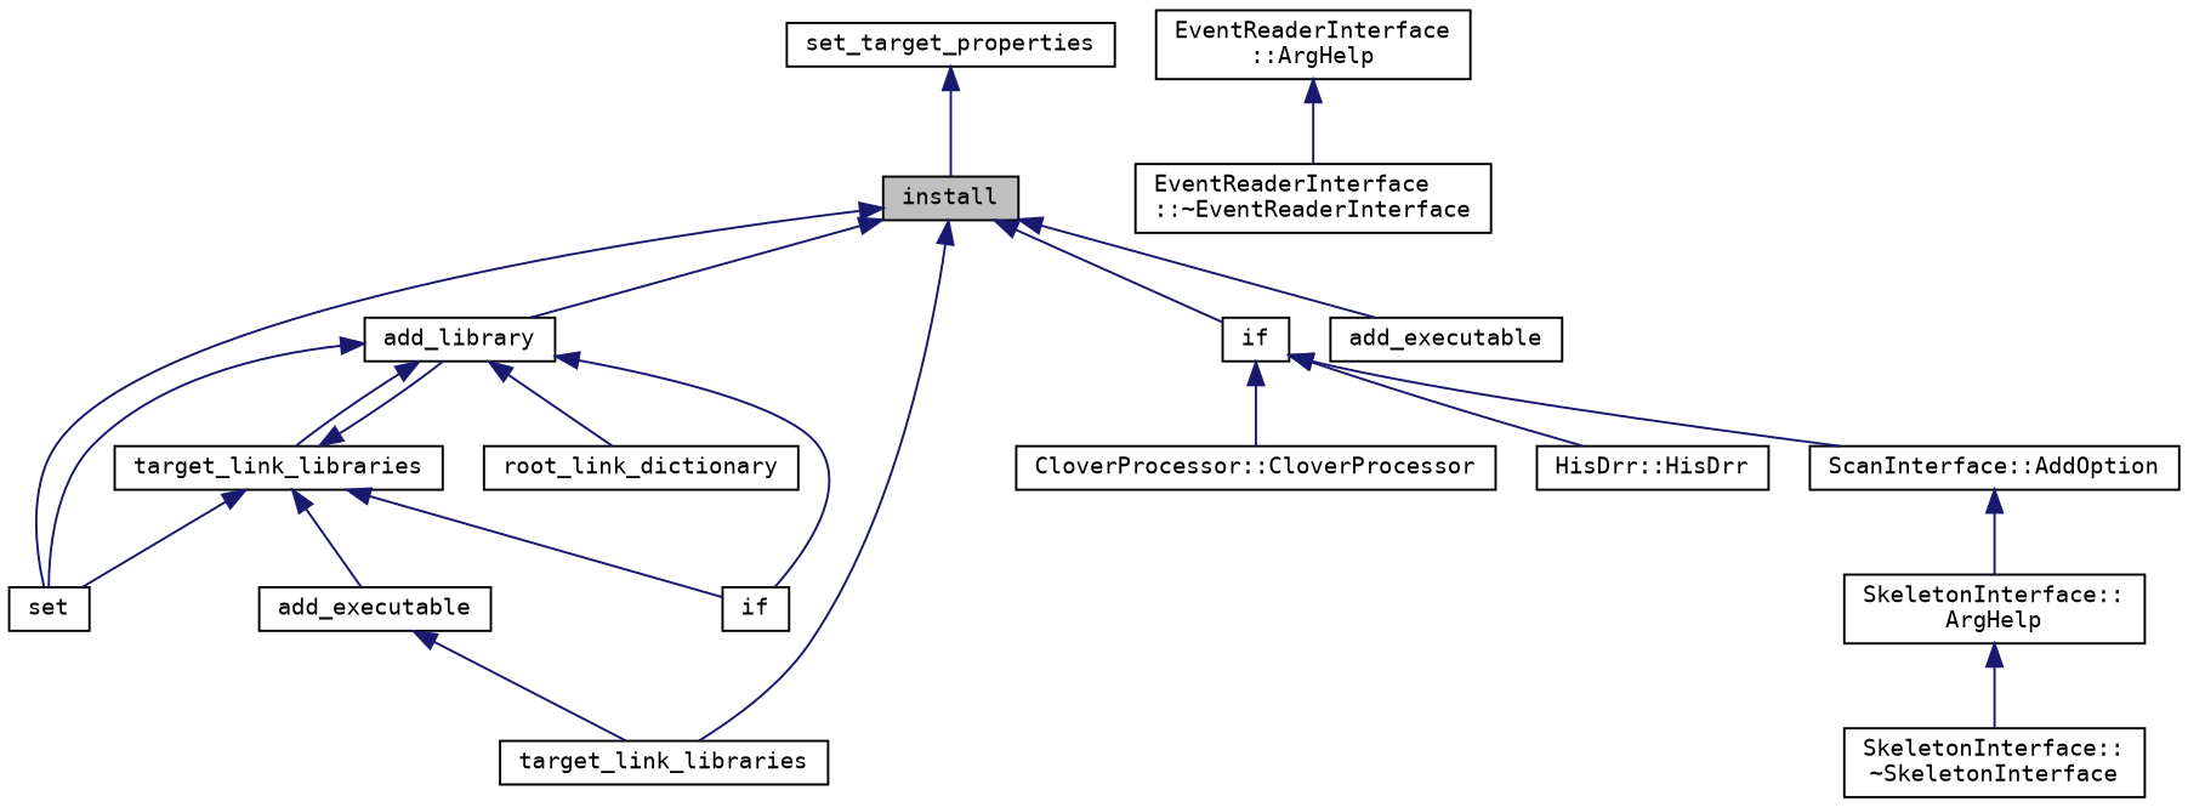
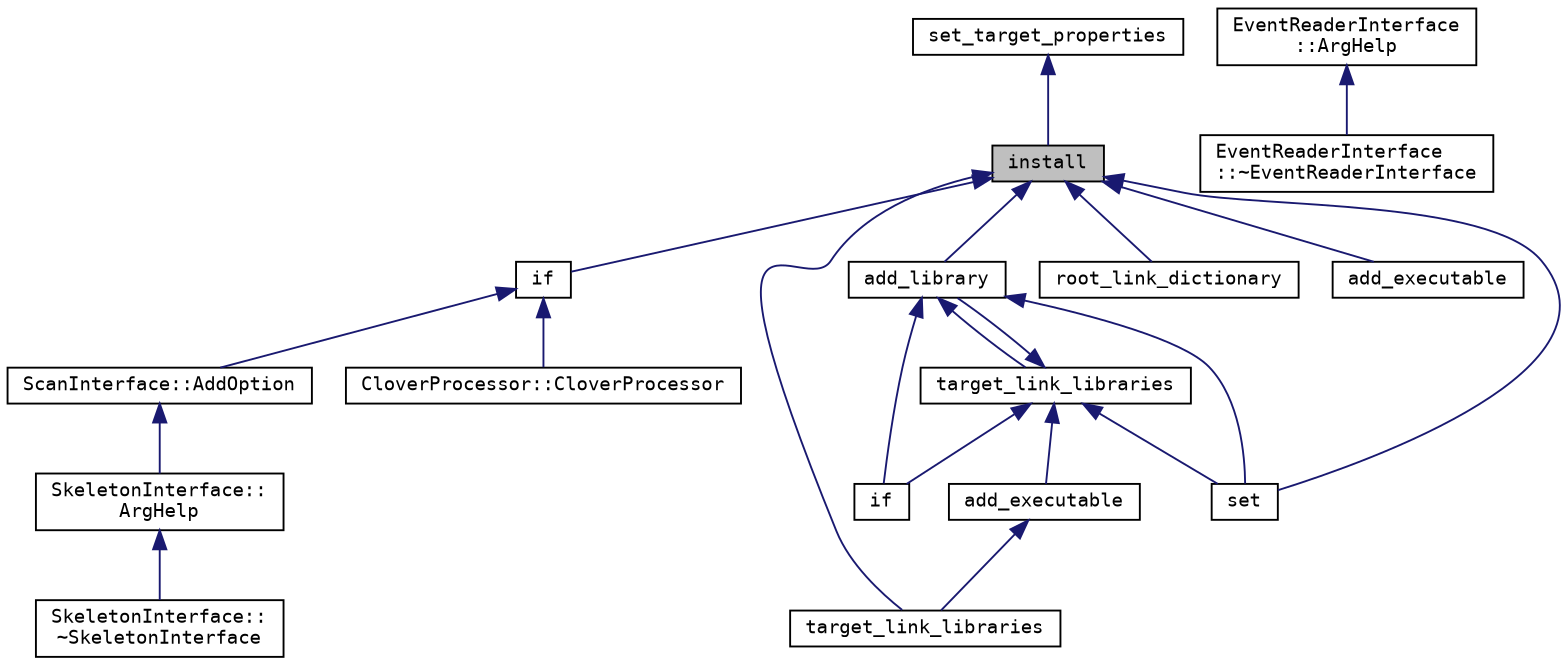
  digraph {
    fontname="DejaVu Sans Mono"
    rankdir=TB
    node [color=black fillcolor=white fontname="DejaVu Sans Mono" fontsize=10 shape=record style=filled]
    edge [color=midnightblue dir=back fontname="DejaVu Sans Mono" fontsize=10 labelfontname=Helvetica labelfontsize=10 style=solid]
    n1 [fillcolor=grey75 fontcolor=black height=0.2 label=install width=0.4]
    n2 [height=0.2 label=target_link_libraries width=0.4]
    n3 [height=0.2 label=if width=0.4]
    n4 [height=0.2 label=set width=0.4]
    n5 [height=0.2 label=root_link_dictionary width=0.4]
    n6 [height=0.2 label=add_executable width=0.4]
    n7 [height=0.2 label=add_library width=0.4]
    n8 [height=0.2 label=set_target_properties width=0.4]
    n9 [height=0.2 label="CloverProcessor::CloverProcessor" width=0.4]
-   n10 [height=0.2 label="HisDrr::HisDrr" width=0.4]
    n11 [height=0.2 label="ScanInterface::AddOption" width=0.4]
    n12 [height=0.2 label=target_link_libraries width=0.4]
    n13 [height=0.2 label=if width=0.4]
    n14 [height=0.2 label="SkeletonInterface::\lArgHelp" width=0.4]
    n15 [height=0.2 label="EventReaderInterface\l::ArgHelp" width=0.4]
    n16 [height=0.2 label="EventReaderInterface\l::~EventReaderInterface" width=0.4]
    n17 [height=0.2 label="SkeletonInterface::\l~SkeletonInterface" width=0.4]
    n18 [height=0.2 label=add_executable width=0.4]
    n1 -> n2
    n1 -> n3
    n1 -> n4
-   n7 -> n5
+   n1 -> n5
    n1 -> n6
    n1 -> n7
    n3 -> n9
-   n3 -> n10
    n3 -> n11
    n7 -> n4
    n7 -> n12
    n7 -> n13
    n8 -> n1
    n11 -> n14
    n12 -> n4
    n12 -> n7
    n12 -> n13
    n12 -> n18
    n14 -> n17
    n15 -> n16
    n18 -> n2
  }
